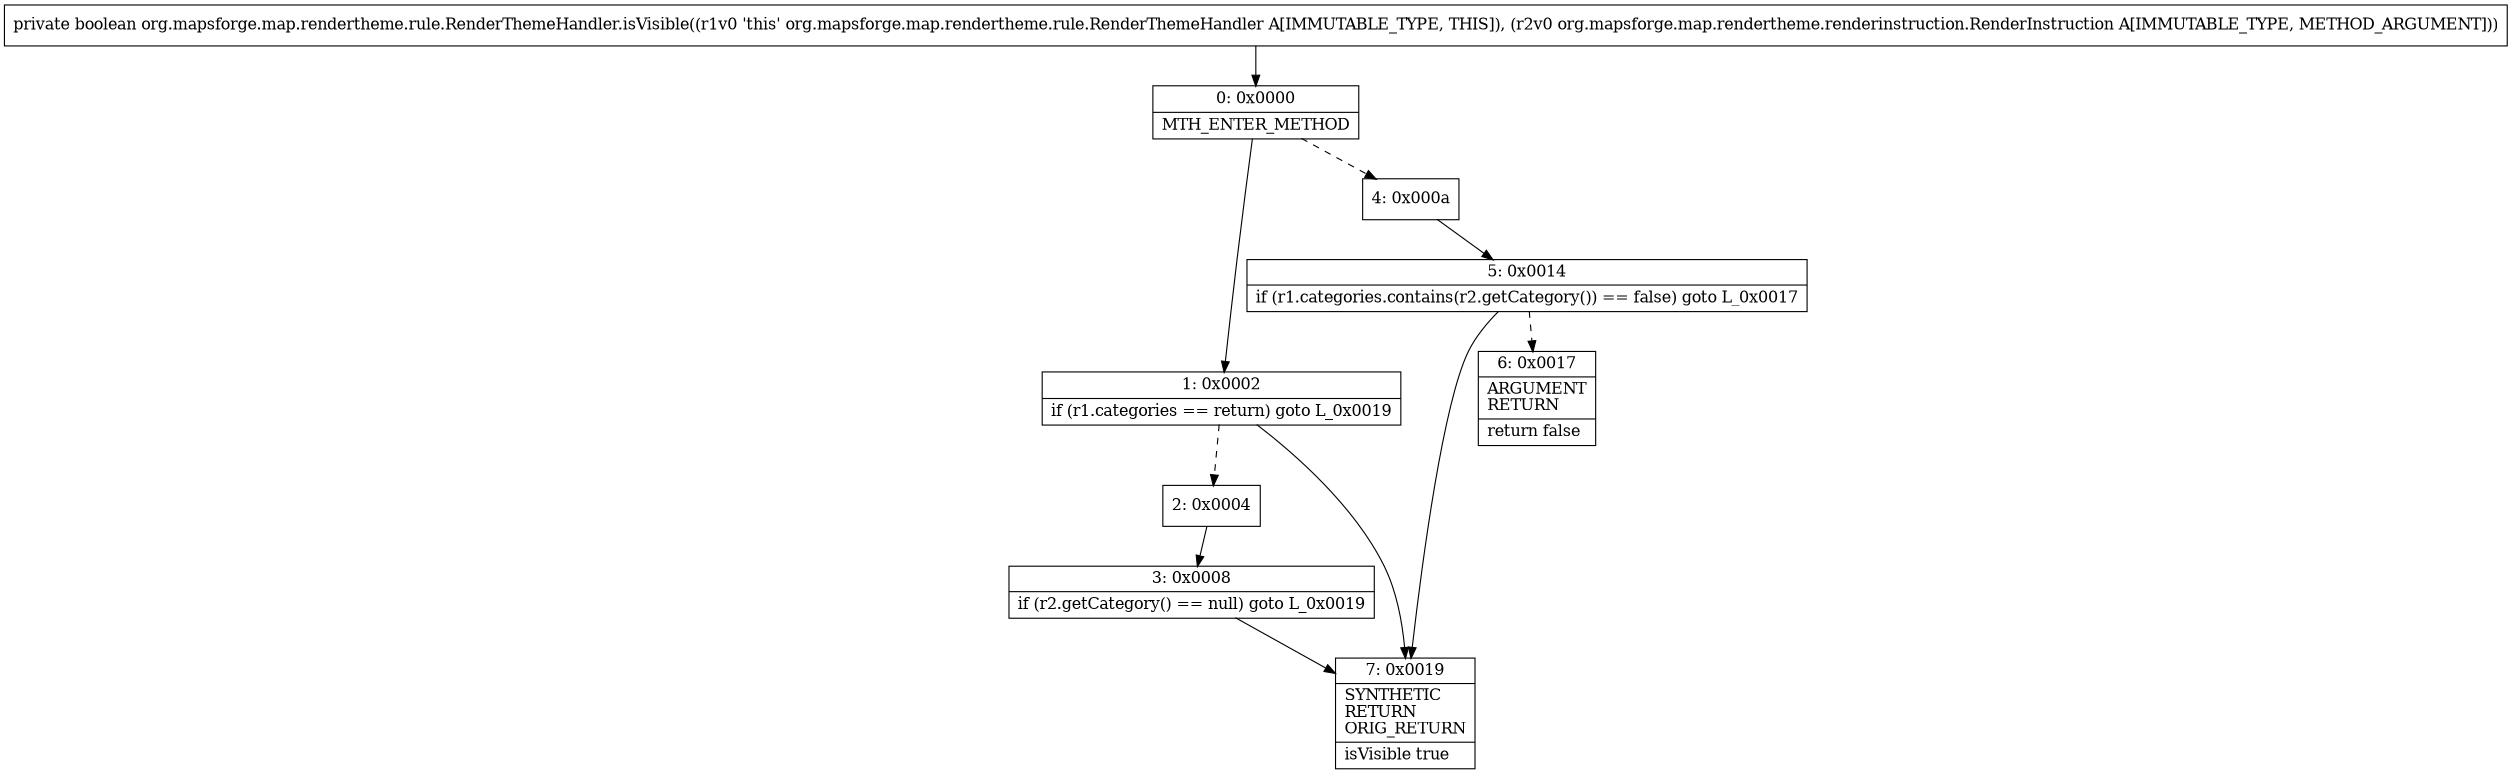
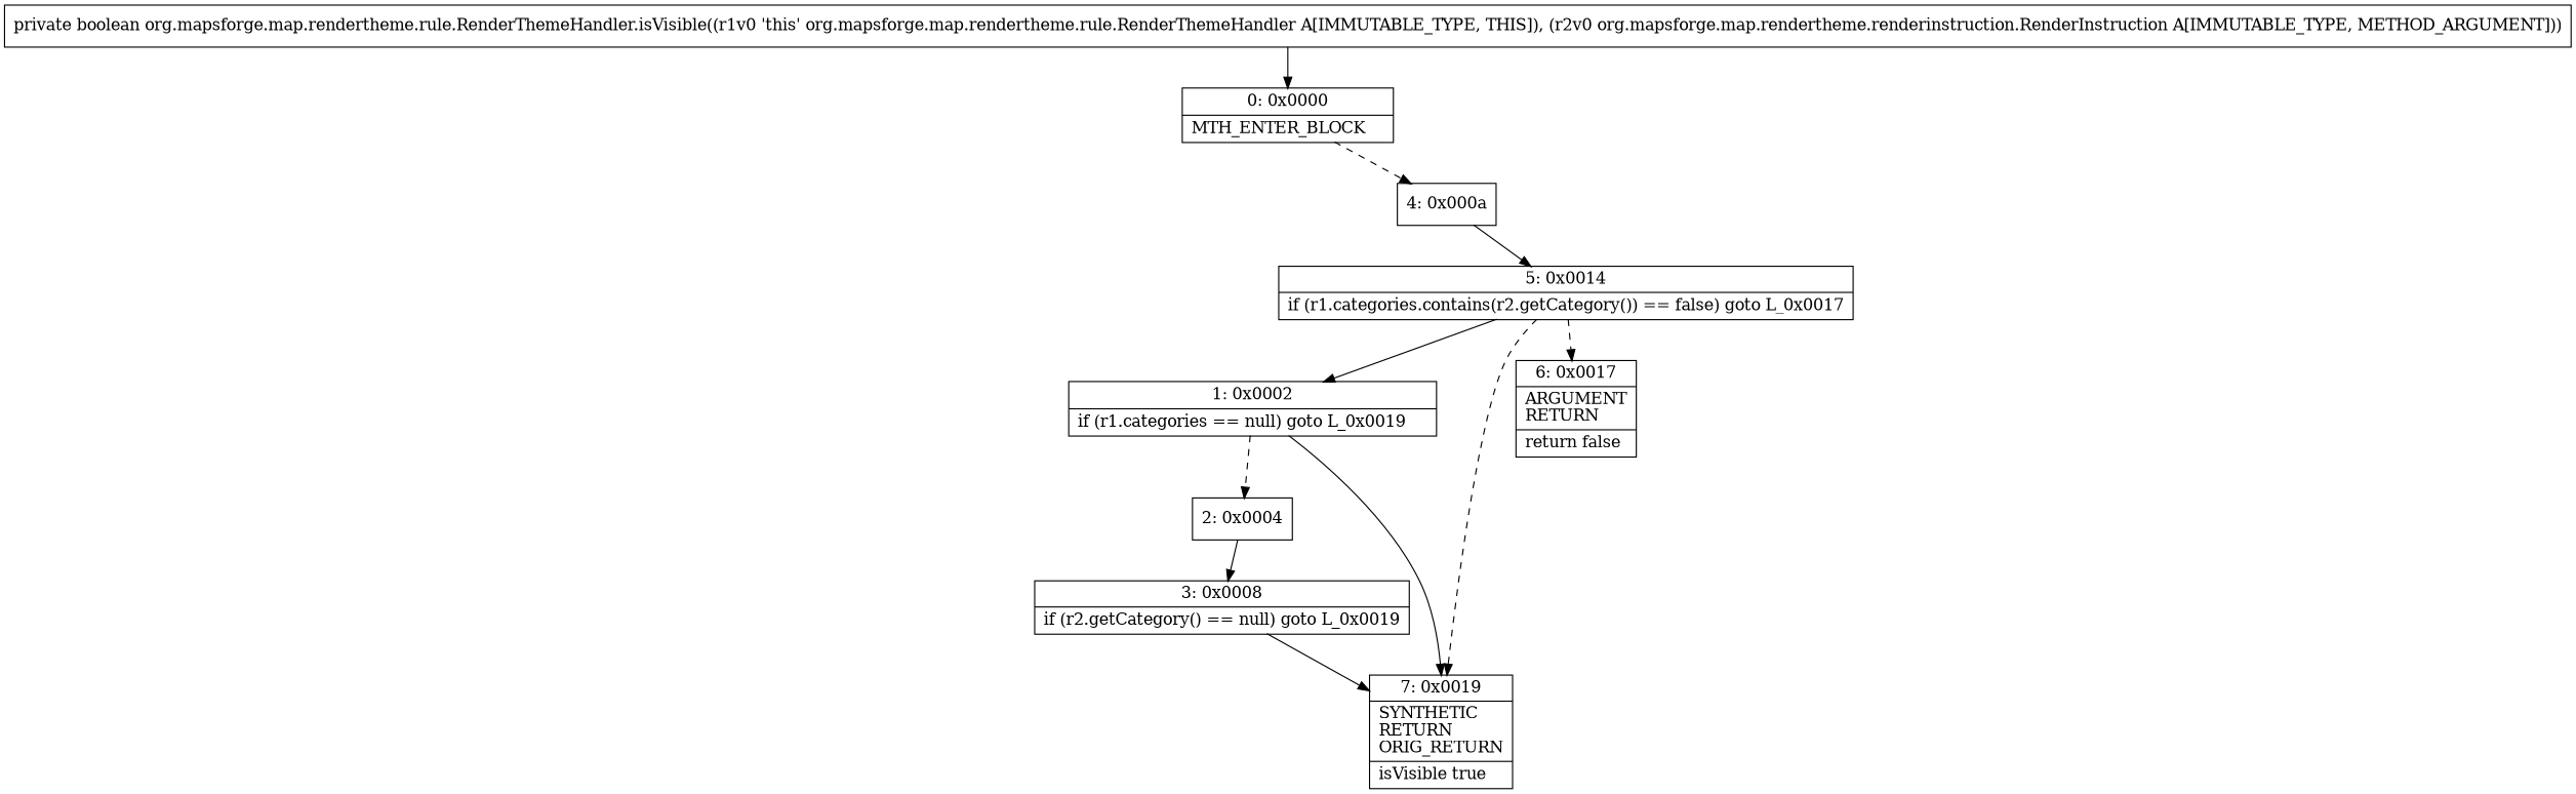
  digraph {
    node [shape=record]
-   n1 [label="{0\:\ 0x0000|MTH_ENTER_METHOD\l}"]
-   n2 [label="{1\:\ 0x0002|if (r1.categories == return) goto L_0x0019\l}"]
+   n1 [label="{0\:\ 0x0000|MTH_ENTER_BLOCK\l}"]
+   n2 [label="{1\:\ 0x0002|if (r1.categories == null) goto L_0x0019\l}"]
    n3 [label="{4\:\ 0x000a}"]
    n4 [label="{2\:\ 0x0004}"]
    n5 [label="{7\:\ 0x0019|SYNTHETIC\lRETURN\lORIG_RETURN\l|isVisible true\l}"]
    n6 [label="{3\:\ 0x0008|if (r2.getCategory() == null) goto L_0x0019\l}"]
    n7 [label="{5\:\ 0x0014|if (r1.categories.contains(r2.getCategory()) == false) goto L_0x0017\l}"]
    n8 [label="{6\:\ 0x0017|ARGUMENT\lRETURN\l|return false\l}"]
    n9 [label="{private boolean org.mapsforge.map.rendertheme.rule.RenderThemeHandler.isVisible((r1v0 'this' org.mapsforge.map.rendertheme.rule.RenderThemeHandler A[IMMUTABLE_TYPE, THIS]), (r2v0 org.mapsforge.map.rendertheme.renderinstruction.RenderInstruction A[IMMUTABLE_TYPE, METHOD_ARGUMENT])) }"]
-   n1 -> n2
+   n7 -> n2
    n1 -> n3 [style=dashed]
    n2 -> n4 [style=dashed]
    n2 -> n5
    n3 -> n7
    n4 -> n6
    n6 -> n5
-   n7 -> n5 [style=solid]
+   n7 -> n5 [style=dashed]
    n7 -> n8 [style=dashed]
    n9 -> n1
  }
